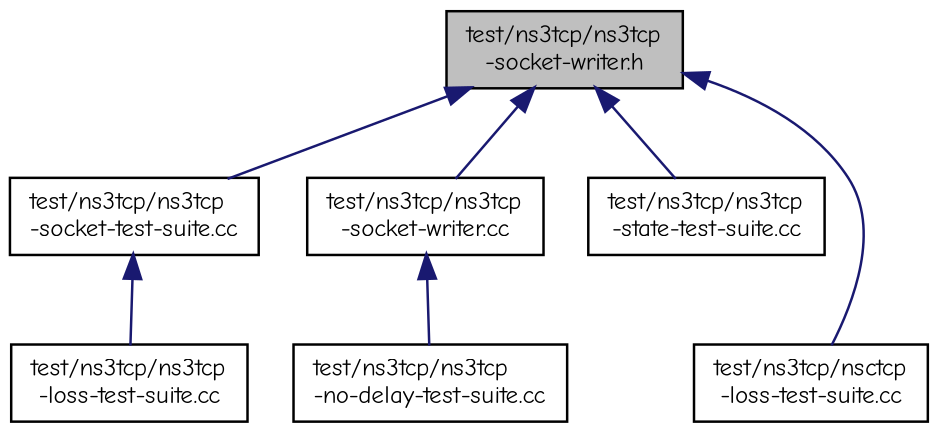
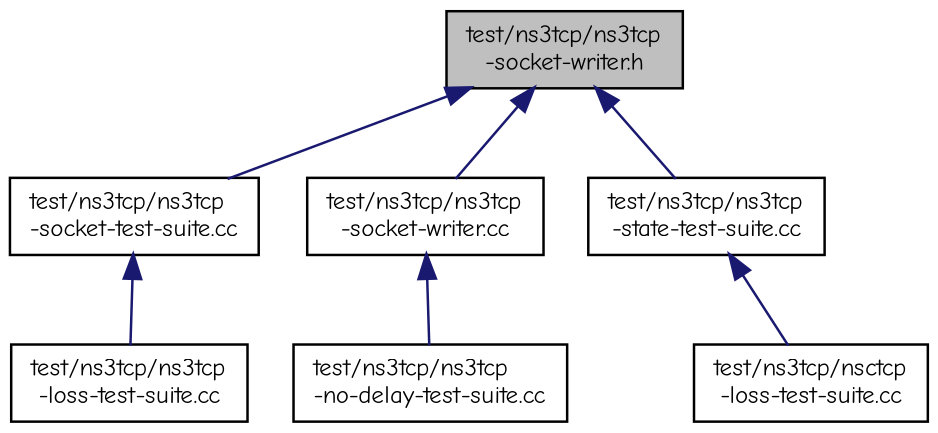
  digraph {
    fontname="Comic Neue"
    node [color=black fillcolor=white fontname="Comic Neue" fontsize=10 shape=record style=filled]
    edge [color=midnightblue dir=back fontname="Comic Neue" fontsize=10 labelfontname=Helvetica labelfontsize=10 style=solid]
    n1 [fillcolor=grey75 fontcolor=black height=0.2 label="test/ns3tcp/ns3tcp\l-socket-writer.h" width=0.4]
    n2 [height=0.2 label="test/ns3tcp/ns3tcp\l-socket-test-suite.cc" width=0.4]
    n3 [height=0.2 label="test/ns3tcp/ns3tcp\l-socket-writer.cc" width=0.4]
    n4 [height=0.2 label="test/ns3tcp/ns3tcp\l-state-test-suite.cc" width=0.4]
    n5 [height=0.2 label="test/ns3tcp/nsctcp\l-loss-test-suite.cc" width=0.4]
    n6 [height=0.2 label="test/ns3tcp/ns3tcp\l-loss-test-suite.cc" width=0.4]
    n7 [height=0.2 label="test/ns3tcp/ns3tcp\l-no-delay-test-suite.cc" width=0.4]
    n1 -> n2
    n1 -> n3
    n1 -> n4
-   n1 -> n5
+   n4 -> n5
    n2 -> n6
    n3 -> n7
  }
